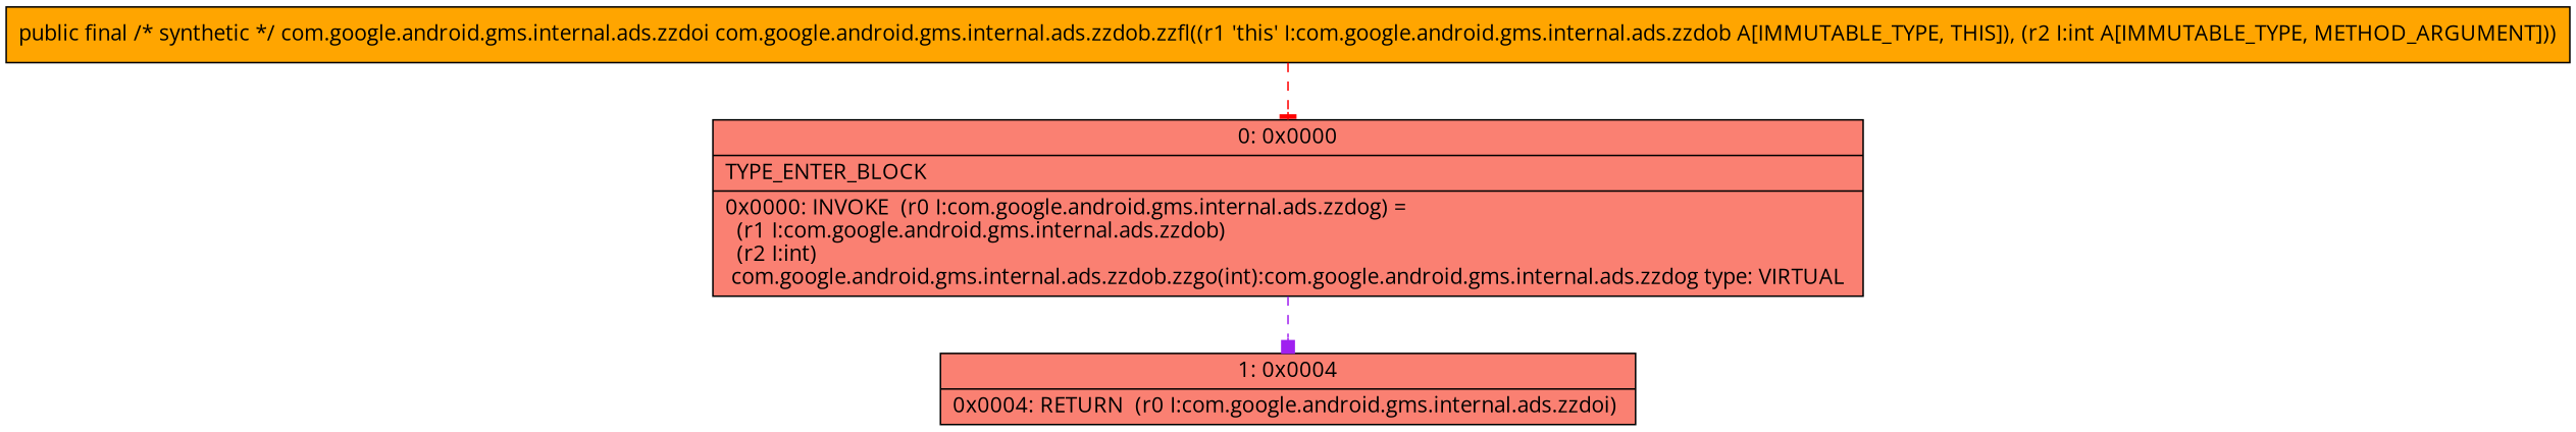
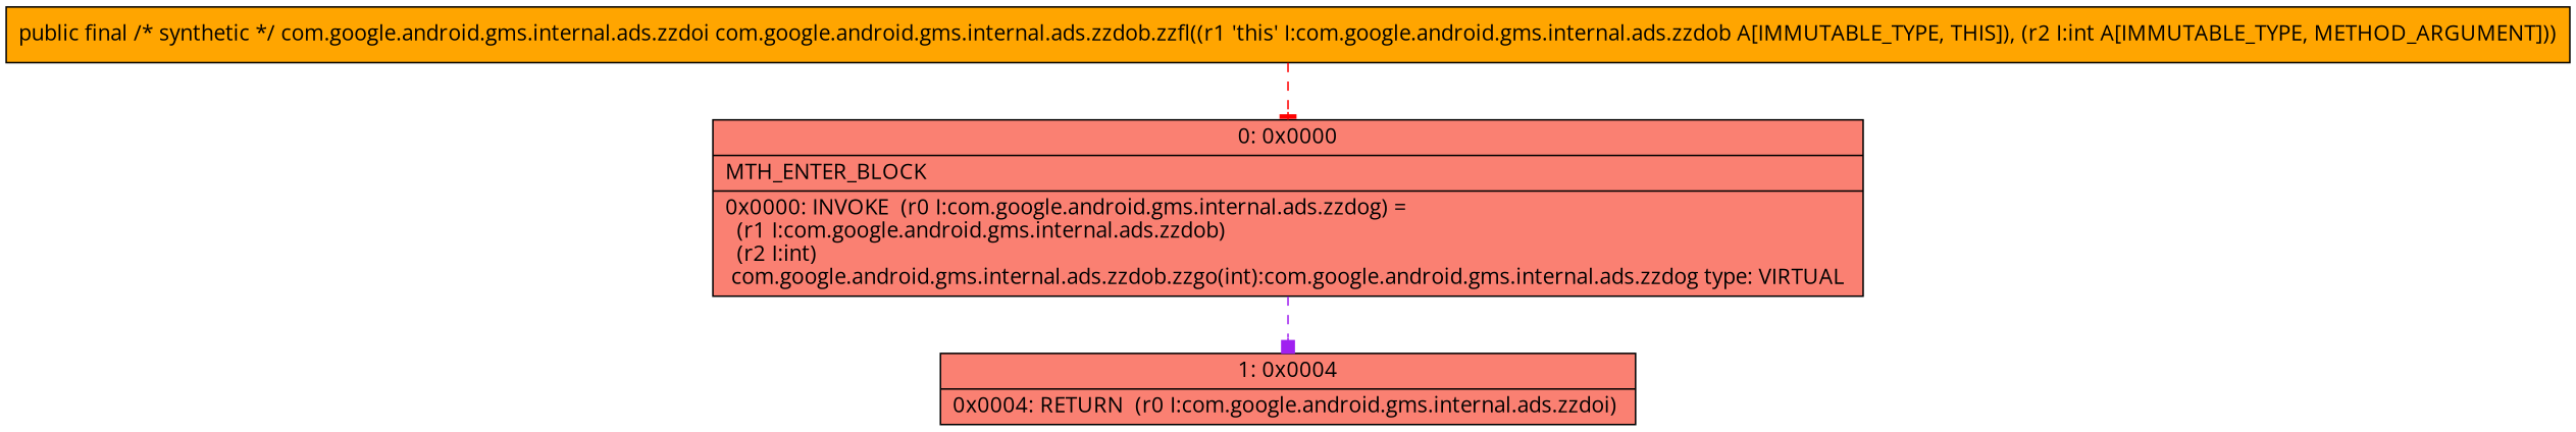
  digraph {
    fontname="Open Sans"
    node [shape=record style=filled fillcolor=salmon fontname="Open Sans"]
    edge [style=dashed fontname="Open Sans"]
-   n1 [label="{0\:\ 0x0000|TYPE_ENTER_BLOCK\l|0x0000: INVOKE  (r0 I:com.google.android.gms.internal.ads.zzdog) = \l  (r1 I:com.google.android.gms.internal.ads.zzdob)\l  (r2 I:int)\l com.google.android.gms.internal.ads.zzdob.zzgo(int):com.google.android.gms.internal.ads.zzdog type: VIRTUAL \l}"]
+   n1 [label="{0\:\ 0x0000|MTH_ENTER_BLOCK\l|0x0000: INVOKE  (r0 I:com.google.android.gms.internal.ads.zzdog) = \l  (r1 I:com.google.android.gms.internal.ads.zzdob)\l  (r2 I:int)\l com.google.android.gms.internal.ads.zzdob.zzgo(int):com.google.android.gms.internal.ads.zzdog type: VIRTUAL \l}"]
    n2 [label="{1\:\ 0x0004|0x0004: RETURN  (r0 I:com.google.android.gms.internal.ads.zzdoi) \l}"]
    n3 [label="{public final \/* synthetic *\/ com.google.android.gms.internal.ads.zzdoi com.google.android.gms.internal.ads.zzdob.zzfl((r1 'this' I:com.google.android.gms.internal.ads.zzdob A[IMMUTABLE_TYPE, THIS]), (r2 I:int A[IMMUTABLE_TYPE, METHOD_ARGUMENT])) }" fillcolor=orange]
    n1 -> n2 [color=purple arrowhead=box]
    n3 -> n1 [color=red arrowhead=tee]
  }
